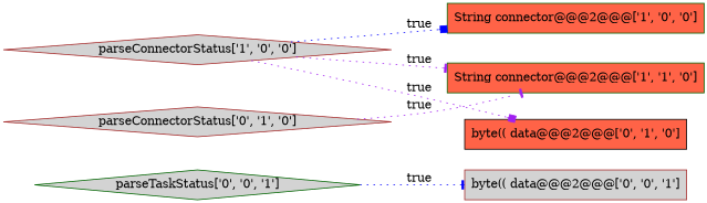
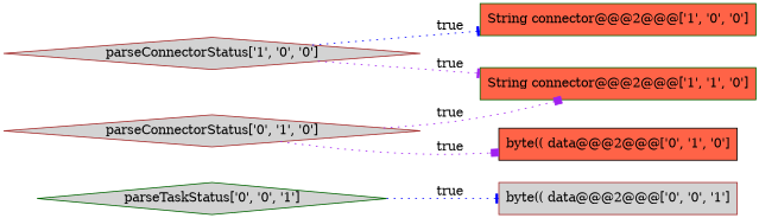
  digraph {
    rankdir=LR
    node [color=brown fillcolor=lightgray shape=box style=filled]
    edge [arrowhead=tee color=purple style=dotted]
    n1 [label="byte(( data@@@2@@@['0', '0', '1']"]
    n2 [color=black fillcolor=tomato label="byte(( data@@@2@@@['0', '1', '0']"]
    n3 [color=darkgreen fillcolor=tomato label="String connector@@@2@@@['1', '1', '0']"]
    n4 [color=darkgreen fillcolor=tomato label="String connector@@@2@@@['1', '0', '0']"]
    n5 [color=darkgreen label="parseTaskStatus['0', '0', '1']" shape=diamond]
    n6 [label="parseConnectorStatus['1', '0', '0']" shape=diamond]
    n7 [label="parseConnectorStatus['0', '1', '0']" shape=diamond]
    n5 -> n1 [color=blue label=true]
    n6 -> n3 [label=true]
-   n6 -> n4 [arrowhead=box color=blue label=true]
-   n6 -> n2 [arrowhead=box label=true]
-   n7 -> n3 [label=true]
+   n6 -> n4 [color=blue label=true]
+   n7 -> n2 [arrowhead=box label=true]
+   n7 -> n3 [arrowhead=box label=true]
  }
